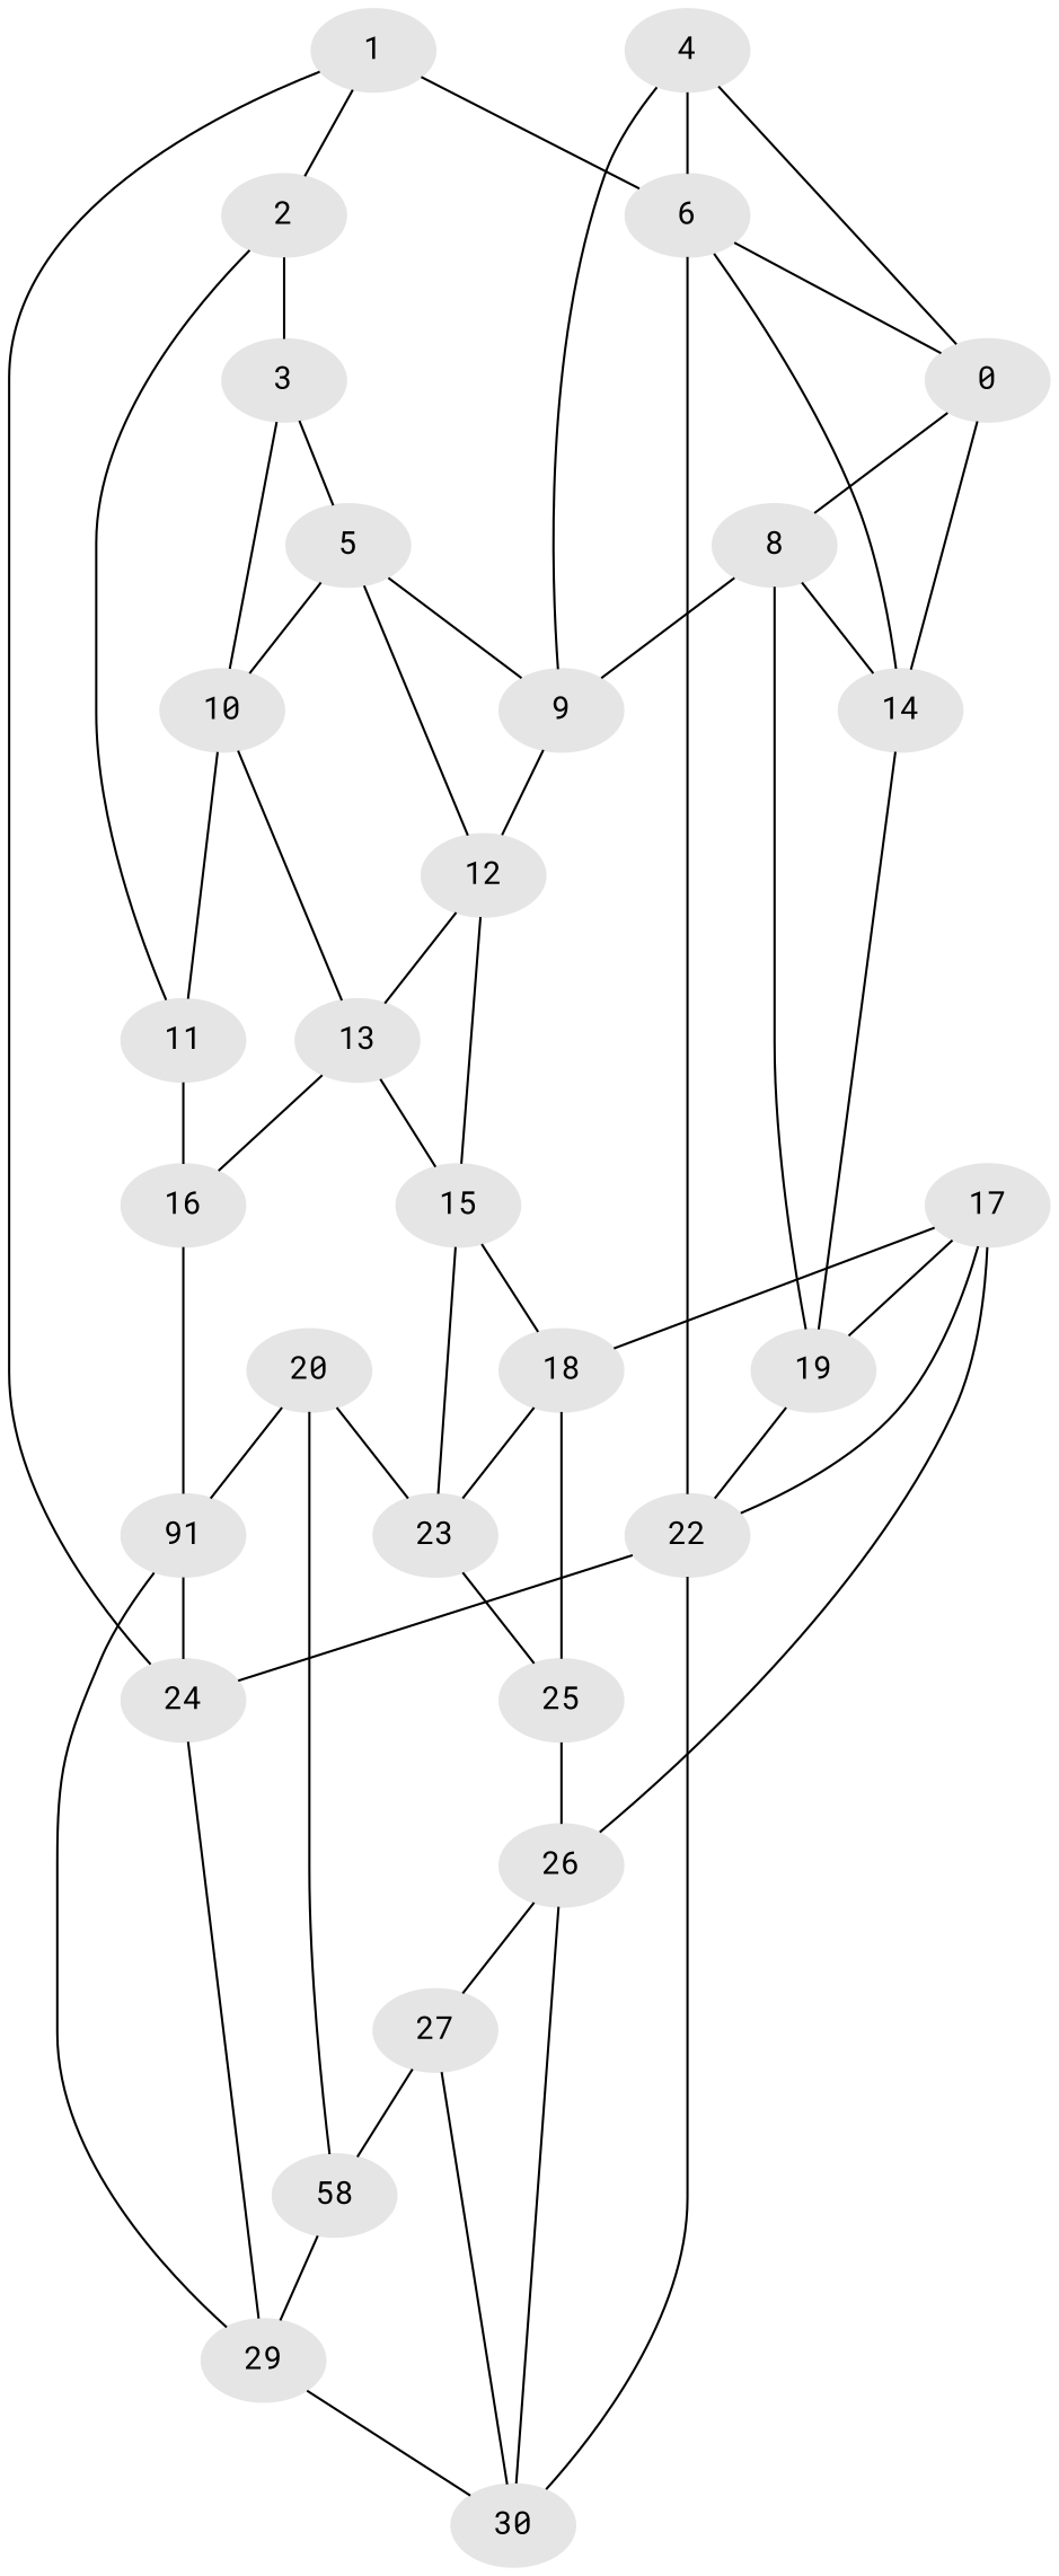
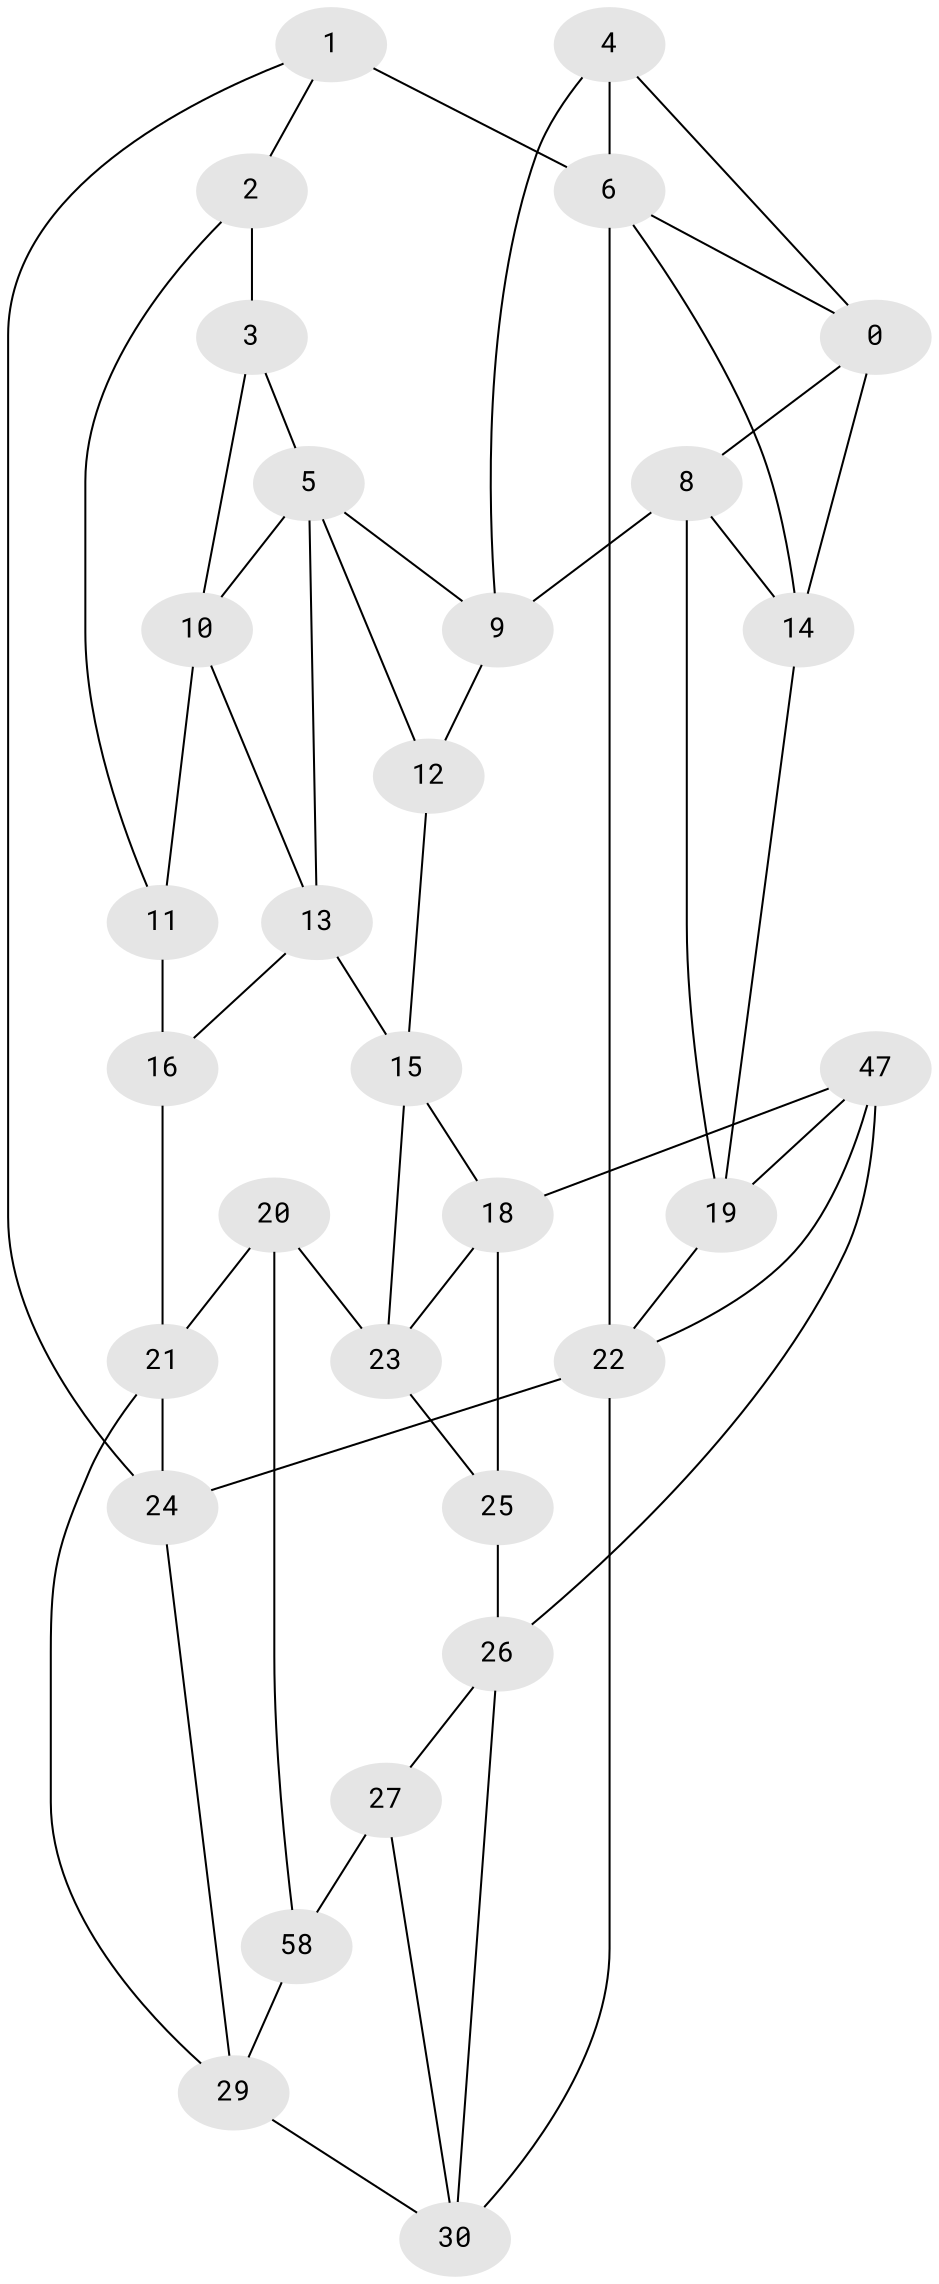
  graph {
    fontname="Roboto Mono"
    node [color=gray90 fontname="Roboto Mono" style=filled]
    edge [fontname="Roboto Mono" weight=1.0]
    1
    2
    6
    24
    3
    11
    n7 [label=0]
    14
    22
    29
    5
    10
    16
    9
    12
    13
    4
    8
    15
    19
    30
-   21 [label=91]
+   21
    18
    23
    25
-   17
+   17 [label=47]
    26
    27
    20
    n30 [label=58]
    1 -- 2
    1 -- 6 [weight=2.0]
    1 -- 24
    2 -- 3
    2 -- 11
    6 -- n7
    6 -- 14
    6 -- 22
    24 -- 29
    3 -- 5
    3 -- 10
    11 -- 16 [weight=2.0]
    n7 -- 14
    n7 -- 8
    14 -- 19
    22 -- 24
    22 -- 30
    29 -- 30
    5 -- 10
    5 -- 9
    5 -- 12
    10 -- 11
    10 -- 13
    16 -- 21
    9 -- 12
-   12 -- 13
+   5 -- 13
    12 -- 15
    13 -- 16
    13 -- 15
    4 -- 6
    4 -- n7
    4 -- 9
    8 -- 14
    8 -- 9
    8 -- 19
    15 -- 18
    15 -- 23
    19 -- 22
    21 -- 24
    21 -- 29
    18 -- 23
    18 -- 25
    23 -- 25
    25 -- 26
    17 -- 22
    17 -- 19
    17 -- 18
    17 -- 26
    26 -- 30
    26 -- 27
    27 -- 30
    27 -- n30 [weight=2.0]
    20 -- 21
    20 -- 23
    20 -- n30
    n30 -- 29
  }
